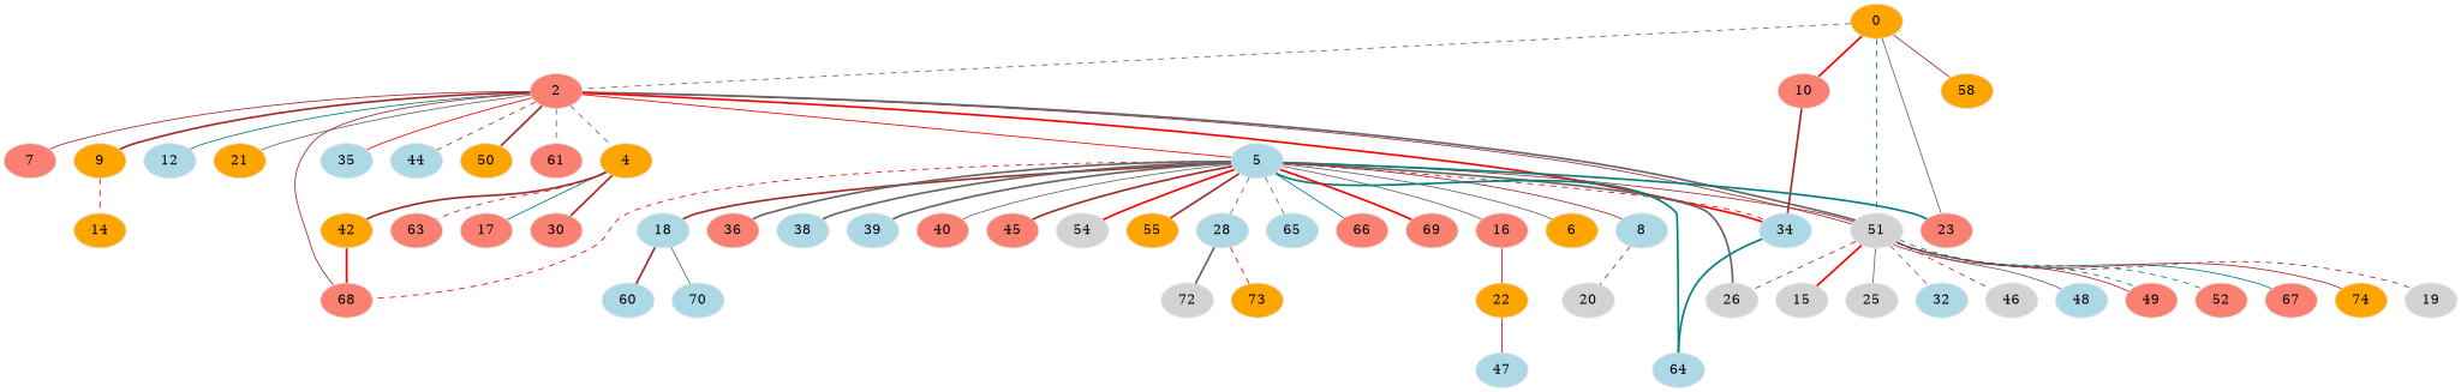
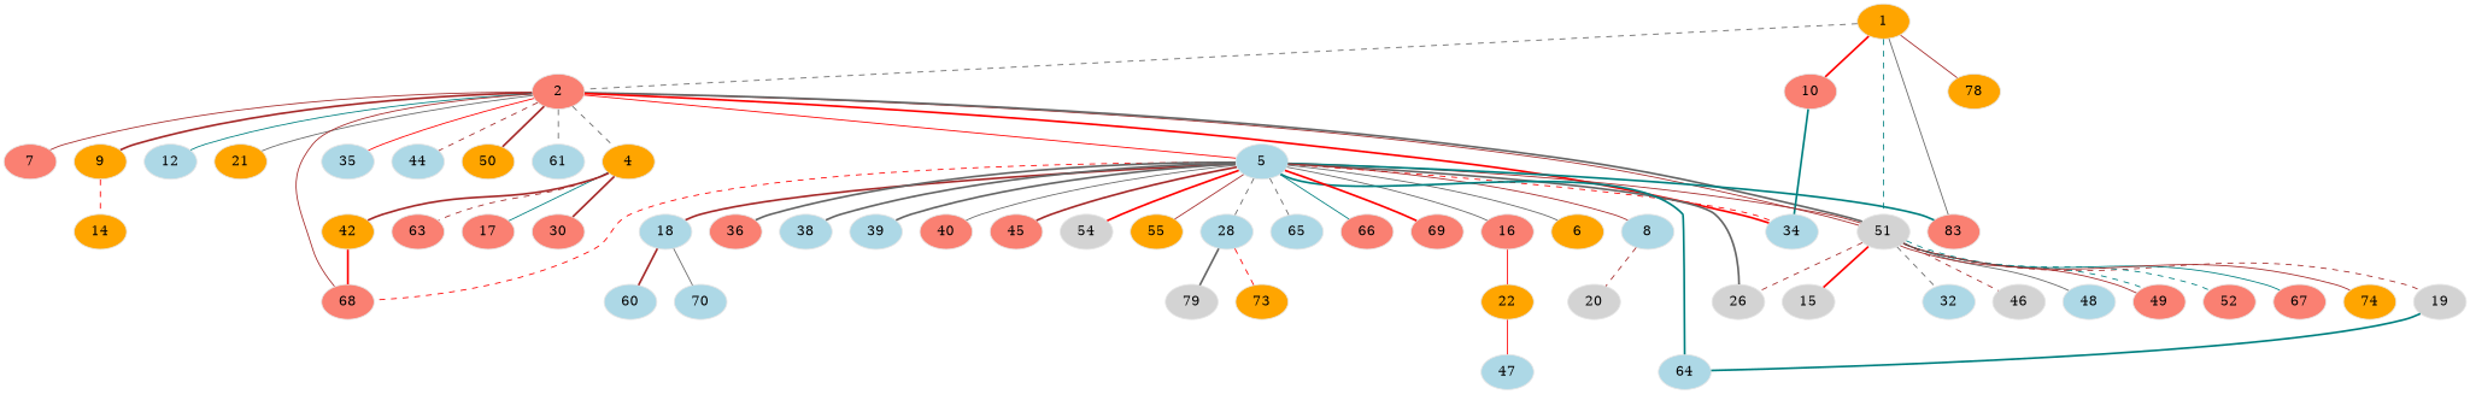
  graph {
    node [color=gray90 fillcolor=salmon style=filled]
    edge [color=brown style=bold]
-   1 [fillcolor=orange super="+33" label=0]
+   1 [fillcolor=orange super="+33"]
    2 [super="+3"]
    10
    n4 [fillcolor=lightgrey label=51 super="+27"]
-   23
-   58 [fillcolor=orange]
+   23 [label=83]
+   58 [fillcolor=orange label=78]
    4 [fillcolor=orange super="+71"]
    5 [fillcolor=lightblue super="+24"]
    7
    9 [fillcolor=orange super="+59"]
    12 [fillcolor=lightblue]
    21 [fillcolor=orange]
    34 [fillcolor=lightblue super="+37"]
    35 [fillcolor=lightblue]
    44 [fillcolor=lightblue]
    50 [fillcolor=orange]
-   61
+   61 [fillcolor=lightblue]
    68
    26 [fillcolor=lightgrey super="+31"]
    15 [fillcolor=lightgrey super="+62"]
    19 [fillcolor=lightgrey]
-   25 [fillcolor=lightgrey]
    32 [fillcolor=lightblue]
    46 [fillcolor=lightgrey]
    48 [fillcolor=lightblue]
    49
    52
    67
    74 [fillcolor=orange]
    17 [super="+29"]
    30
    42 [fillcolor=orange super="+43"]
    63
    6 [fillcolor=orange super="+57"]
    8 [fillcolor=lightblue super="+13"]
    16
    18 [fillcolor=lightblue]
    28 [fillcolor=lightblue super="+53"]
    36
    38 [fillcolor=lightblue]
    39 [fillcolor=lightblue super="+56"]
    40
    45
    54 [fillcolor=lightgrey]
    55 [fillcolor=orange]
    64 [fillcolor=lightblue]
    65 [fillcolor=lightblue]
    66
    69
    14 [fillcolor=orange]
    20 [fillcolor=lightgrey super="+51"]
    22 [fillcolor=orange super="+41"]
    60 [fillcolor=lightblue]
    70 [fillcolor=lightblue]
-   72 [fillcolor=lightgrey]
+   72 [fillcolor=lightgrey label=79]
    73 [fillcolor=orange]
    47 [fillcolor=lightblue]
    1 -- 2 [color=gray40 style=dashed]
    1 -- 10 [color=red]
    1 -- n4 [color=teal style=dashed]
    1 -- 23 [color=gray40 style=solid]
    1 -- 58 [style=solid]
    2 -- n4 [style=solid]
    2 -- n4 [color=gray40]
    2 -- 4 [color=gray40 style=dashed weight=2]
    2 -- 5 [color=red style=solid weight=2]
    2 -- 7 [style=solid]
    2 -- 9
    2 -- 12 [color=teal style=solid]
    2 -- 21 [color=gray40 style=solid]
    2 -- 34 [color=red]
    2 -- 35 [color=red style=solid]
    2 -- 44 [style=dashed]
    2 -- 50
    2 -- 61 [color=gray40 style=dashed]
    2 -- 68 [style=solid]
-   10 -- 34
+   10 -- 34 [color=teal]
    n4 -- 26 [style=dashed]
    n4 -- 15 [color=red]
    n4 -- 19 [style=dashed]
-   n4 -- 25 [color=gray40 style=solid]
    n4 -- 32 [color=gray40 style=dashed]
    n4 -- 46 [style=dashed]
    n4 -- 48 [color=gray40 style=solid]
    n4 -- 49 [style=solid]
    n4 -- 49 [color=teal style=dashed]
    n4 -- 52 [color=teal style=dashed]
    n4 -- 67 [color=teal style=solid]
    n4 -- 74 [style=solid]
    4 -- 17 [color=teal style=solid]
    4 -- 30
    4 -- 42
    4 -- 63 [style=dashed]
    5 -- n4 [style=solid weight=2]
    5 -- 23 [color=teal]
    5 -- 34 [color=red style=dashed]
    5 -- 68 [color=red style=dashed]
    5 -- 26 [color=gray40]
    5 -- 6 [color=gray40 style=solid]
    5 -- 8 [style=solid]
    5 -- 16 [color=gray40 style=solid]
    5 -- 18
    5 -- 28 [color=gray40 style=dashed]
    5 -- 36 [color=gray40]
    5 -- 38 [color=gray40]
    5 -- 39 [color=gray40]
    5 -- 40 [color=gray40 style=solid]
    5 -- 45
    5 -- 54 [color=red]
-   5 -- 55
+   5 -- 55 [style=solid]
    5 -- 64 [color=teal]
    5 -- 65 [color=gray40 style=dashed]
    5 -- 66 [color=teal style=solid]
    5 -- 69 [color=red]
    9 -- 14 [color=red style=dashed]
-   34 -- 64 [color=teal]
+   19 -- 64 [color=teal]
    42 -- 68 [color=red]
    8 -- 20 [style=dashed]
    16 -- 22 [color=red style=solid]
    18 -- 60
    18 -- 70 [color=gray40 style=solid]
    28 -- 72 [color=gray40]
    28 -- 73 [color=red style=dashed]
    22 -- 47 [color=red style=solid]
  }
